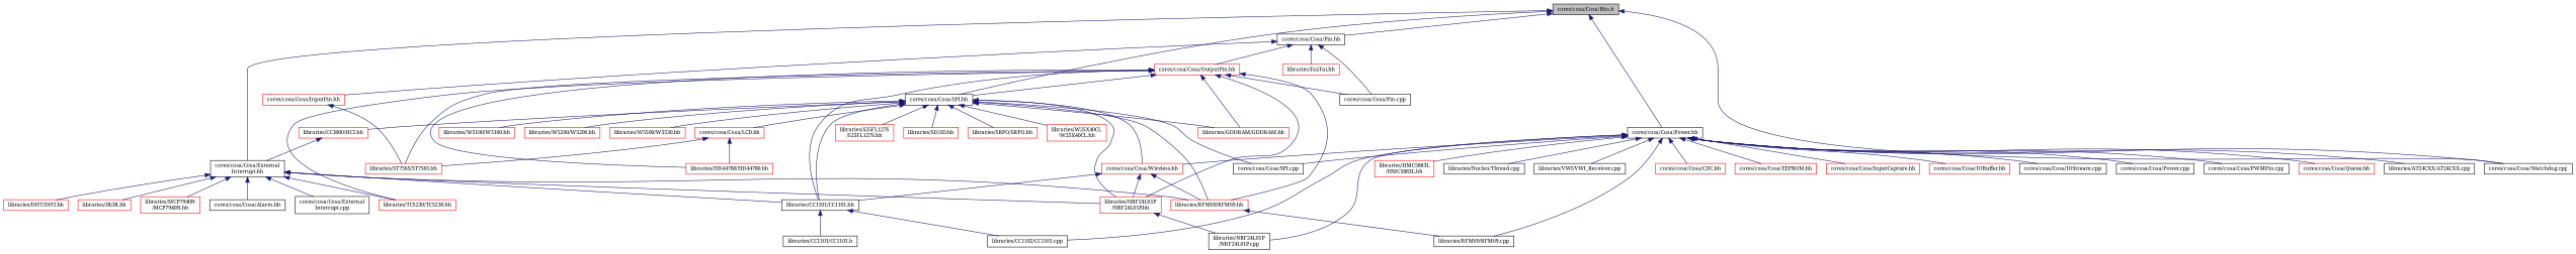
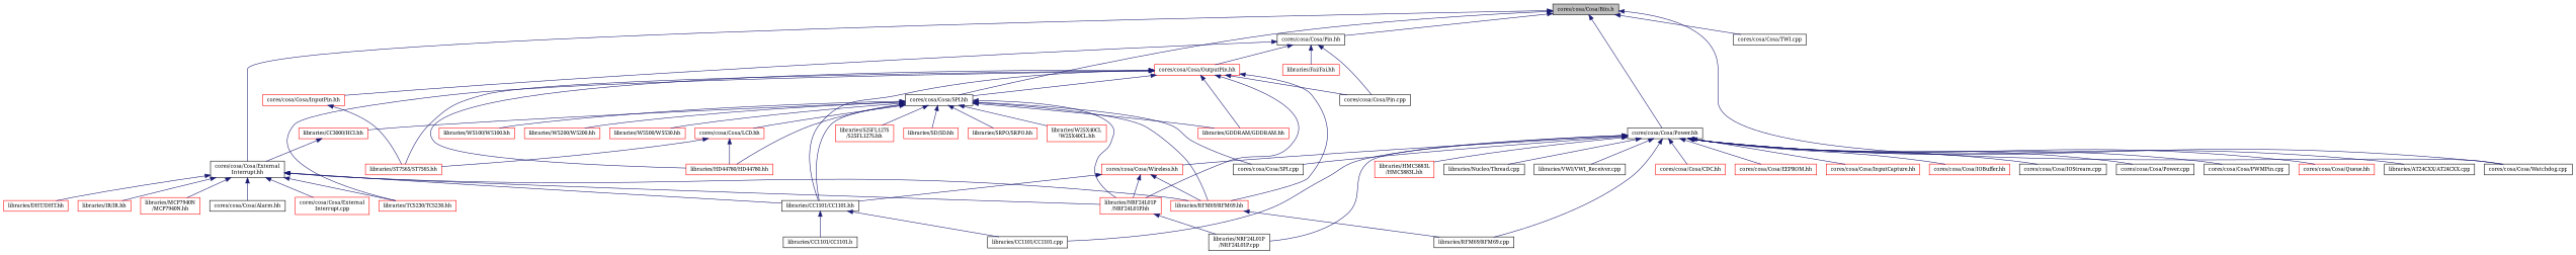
  digraph {
    fontname="Noto Serif"
    node [color=red fillcolor=white fontname="Noto Serif" fontsize=10 shape=record style=filled]
    edge [color=midnightblue dir=back fontname="Noto Serif" fontsize=10 labelfontname=Helvetica labelfontsize=10 style=solid]
    n1 [color=black fillcolor=grey75 fontcolor=black height=0.2 label="cores/cosa/Cosa/Bits.h" width=0.4]
    n2 [color=black height=0.2 label="cores/cosa/Cosa/External\lInterrupt.hh" width=0.4]
    n3 [color=black height=0.2 label="cores/cosa/Cosa/Pin.hh" width=0.4]
    n4 [color=black height=0.2 label="cores/cosa/Cosa/SPI.hh" width=0.4]
    n5 [color=black height=0.2 label="cores/cosa/Cosa/Power.hh" width=0.4]
    n6 [color=black height=0.2 label="cores/cosa/Cosa/Watchdog.cpp" width=0.4]
+   n7 [color=black height=0.2 label="cores/cosa/Cosa/TWI.cpp" width=0.4]
    n8 [color=black height=0.2 label="cores/cosa/Cosa/Alarm.hh" width=0.4]
-   n9 [color=black height=0.2 label="cores/cosa/Cosa/External\lInterrupt.cpp" width=0.4]
+   n9 [height=0.2 label="cores/cosa/Cosa/External\lInterrupt.cpp" width=0.4]
    n10 [color=black height=0.2 label="libraries/CC1101/CC1101.hh" width=0.4]
    n11 [height=0.2 label="libraries/DHT/DHT.hh" width=0.4]
    n12 [height=0.2 label="libraries/IR/IR.hh" width=0.4]
    n13 [height=0.2 label="libraries/MCP7940N\l/MCP7940N.hh" width=0.4]
    n14 [height=0.2 label="libraries/NRF24L01P\l/NRF24L01P.hh" width=0.4]
    n15 [height=0.2 label="libraries/RFM69/RFM69.hh" width=0.4]
    n16 [height=0.2 label="libraries/TCS230/TCS230.hh" width=0.4]
    n17 [height=0.2 label="cores/cosa/Cosa/InputPin.hh" width=0.4]
    n18 [height=0.2 label="cores/cosa/Cosa/OutputPin.hh" width=0.4]
    n19 [color=black height=0.2 label="cores/cosa/Cosa/Pin.cpp" width=0.4]
    n20 [height=0.2 label="libraries/Fai/Fai.hh" width=0.4]
    n21 [height=0.2 label="libraries/CC3000/HCI.hh" width=0.4]
    n22 [height=0.2 label="libraries/HD44780/HD44780.hh" width=0.4]
    n23 [height=0.2 label="libraries/GDDRAM/GDDRAM.hh" width=0.4]
    n24 [height=0.2 label="cores/cosa/Cosa/LCD.hh" width=0.4]
    n25 [color=black height=0.2 label="cores/cosa/Cosa/SPI.cpp" width=0.4]
    n26 [height=0.2 label="libraries/S25FL127S\l/S25FL127S.hh" width=0.4]
    n27 [height=0.2 label="libraries/SD/SD.hh" width=0.4]
    n28 [height=0.2 label="libraries/SRPO/SRPO.hh" width=0.4]
    n29 [height=0.2 label="libraries/W25X40CL\l/W25X40CL.hh" width=0.4]
    n30 [height=0.2 label="libraries/W5100/W5100.hh" width=0.4]
    n31 [height=0.2 label="libraries/W5200/W5200.hh" width=0.4]
    n32 [height=0.2 label="libraries/W5500/W5530.hh" width=0.4]
-   n33 [color=black height=0.2 label="libraries/CC1102/CC1101.cpp" width=0.4]
+   n33 [color=black height=0.2 label="libraries/CC1101/CC1101.cpp" width=0.4]
    n34 [color=black height=0.2 label="libraries/NRF24L01P\l/NRF24L01P.cpp" width=0.4]
    n35 [color=black height=0.2 label="libraries/RFM69/RFM69.cpp" width=0.4]
    n36 [height=0.2 label="cores/cosa/Cosa/CDC.hh" width=0.4]
    n37 [height=0.2 label="cores/cosa/Cosa/EEPROM.hh" width=0.4]
    n38 [height=0.2 label="cores/cosa/Cosa/InputCapture.hh" width=0.4]
    n39 [height=0.2 label="cores/cosa/Cosa/IOBuffer.hh" width=0.4]
    n40 [color=black height=0.2 label="cores/cosa/Cosa/IOStream.cpp" width=0.4]
    n41 [color=black height=0.2 label="cores/cosa/Cosa/Power.cpp" width=0.4]
    n42 [color=black height=0.2 label="cores/cosa/Cosa/PWMPin.cpp" width=0.4]
    n43 [height=0.2 label="cores/cosa/Cosa/Queue.hh" width=0.4]
    n44 [height=0.2 label="cores/cosa/Cosa/Wireless.hh" width=0.4]
    n45 [color=black height=0.2 label="libraries/AT24CXX/AT24CXX.cpp" width=0.4]
    n46 [height=0.2 label="libraries/HMC5883L\l/HMC5883L.hh" width=0.4]
    n47 [color=black height=0.2 label="libraries/Nucleo/Thread.cpp" width=0.4]
    n48 [color=black height=0.2 label="libraries/VWI/VWI_Receiver.cpp" width=0.4]
    n49 [color=black height=0.2 label="libraries/CC1101/CC1101.h" width=0.4]
    n50 [height=0.2 label="libraries/ST7565/ST7565.hh" width=0.4]
    n1 -> n2
    n1 -> n3
    n1 -> n4
    n1 -> n5
    n1 -> n6
+   n1 -> n7
    n2 -> n8
    n2 -> n9
    n2 -> n10
    n2 -> n11
    n2 -> n12
    n2 -> n13
    n2 -> n14
    n2 -> n15
    n2 -> n16
    n3 -> n17
    n3 -> n18
    n3 -> n19
    n3 -> n20
    n4 -> n10
    n4 -> n14
    n4 -> n15
    n4 -> n21
-   n4 -> n44
+   n4 -> n22
    n4 -> n23
    n4 -> n24
    n4 -> n25
    n4 -> n26
    n4 -> n27
    n4 -> n28
    n4 -> n29
    n4 -> n30
    n4 -> n31
    n4 -> n32
    n5 -> n6
    n5 -> n25
    n5 -> n33
    n5 -> n34
    n5 -> n35
    n5 -> n36
    n5 -> n37
    n5 -> n38
    n5 -> n39
    n5 -> n40
    n5 -> n41
    n5 -> n42
    n5 -> n43
    n5 -> n44
    n5 -> n45
    n5 -> n46
    n5 -> n47
    n5 -> n48
    n10 -> n33
    n10 -> n49
    n14 -> n34
    n15 -> n35
    n17 -> n50
    n18 -> n4
    n18 -> n10
    n18 -> n14
    n18 -> n15
    n18 -> n16
    n18 -> n19
    n18 -> n22
    n18 -> n23
    n18 -> n50
    n21 -> n2
    n24 -> n22
    n24 -> n50
    n44 -> n10
    n44 -> n14
    n44 -> n15
  }
